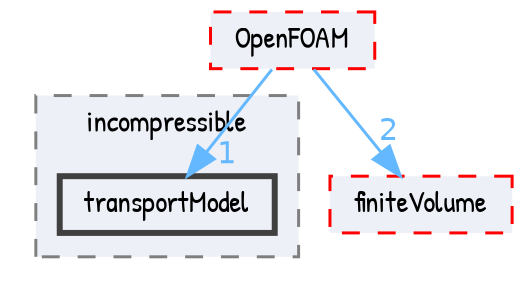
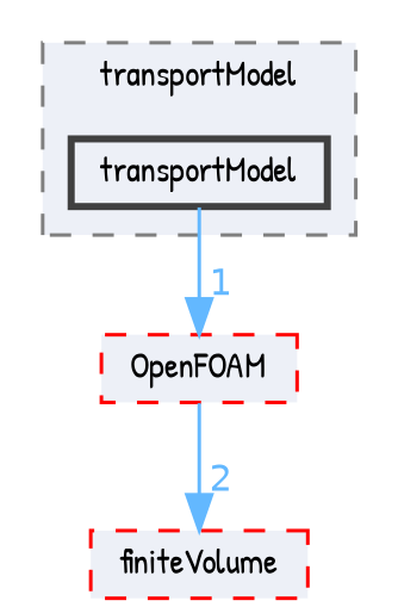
  digraph {
    compound=true
    fontname="Patrick Hand"
    node [color=red fillcolor="#edf0f7" fontname="Patrick Hand" fontsize=10 shape=box style="filled,dashed"]
    edge [color=steelblue1 fontcolor=steelblue1 fontname="Patrick Hand" fontsize=10 labeldistance=1.5 labelfontname=Helvetica labelfontsize=10]
    n1 [color=grey25 height=0.2 label=transportModel style="filled,bold" width=0.4]
    n2 [height=0.2 label=OpenFOAM width=0.4]
    n3 [height=0.2 label=finiteVolume width=0.4]
    subgraph cluster_1 {
      bgcolor="#edf0f7"
      fontsize=10
-     label=incompressible
+     label=transportModel
      pencolor=grey50
      style="filled,dashed"
      n1
    }
-   n2 -> n1 [headlabel=1]
+   n1 -> n2 [headlabel=1]
    n2 -> n3 [headlabel=2]
  }
